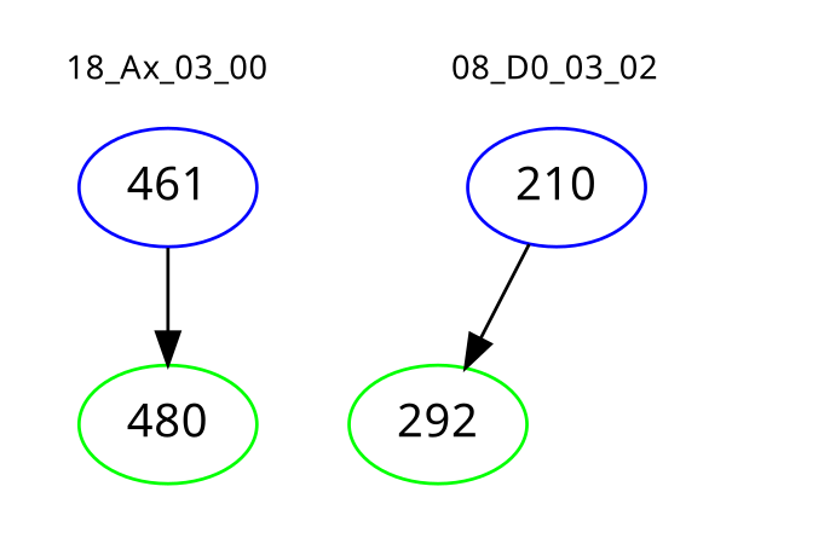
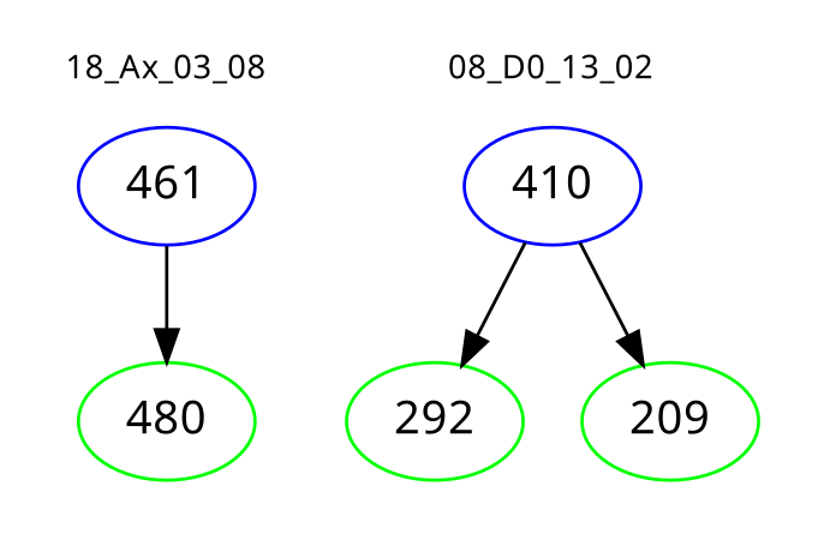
  digraph {
    fontname="Noto Sans"
    node [color=green fontname="Noto Sans"]
    edge [color=black fontname="Noto Sans"]
    n1 [color=blue label=461]
    n2 [label=480]
-   n3 [color=blue label=210]
+   n3 [color=blue label=410]
    n4 [label=292]
+   n5 [label=209]
    subgraph cluster_1 {
      color=white
      fontsize=10
-     label="18_Ax_03_00"
+     label="18_Ax_03_08"
      n1
      n2
    }
    subgraph cluster_2 {
      color=white
      fontsize=10
-     label="08_D0_03_02"
+     label="08_D0_13_02"
      n3
      n4
+     n5
    }
    n1 -> n2
    n3 -> n4
+   n3 -> n5
  }
